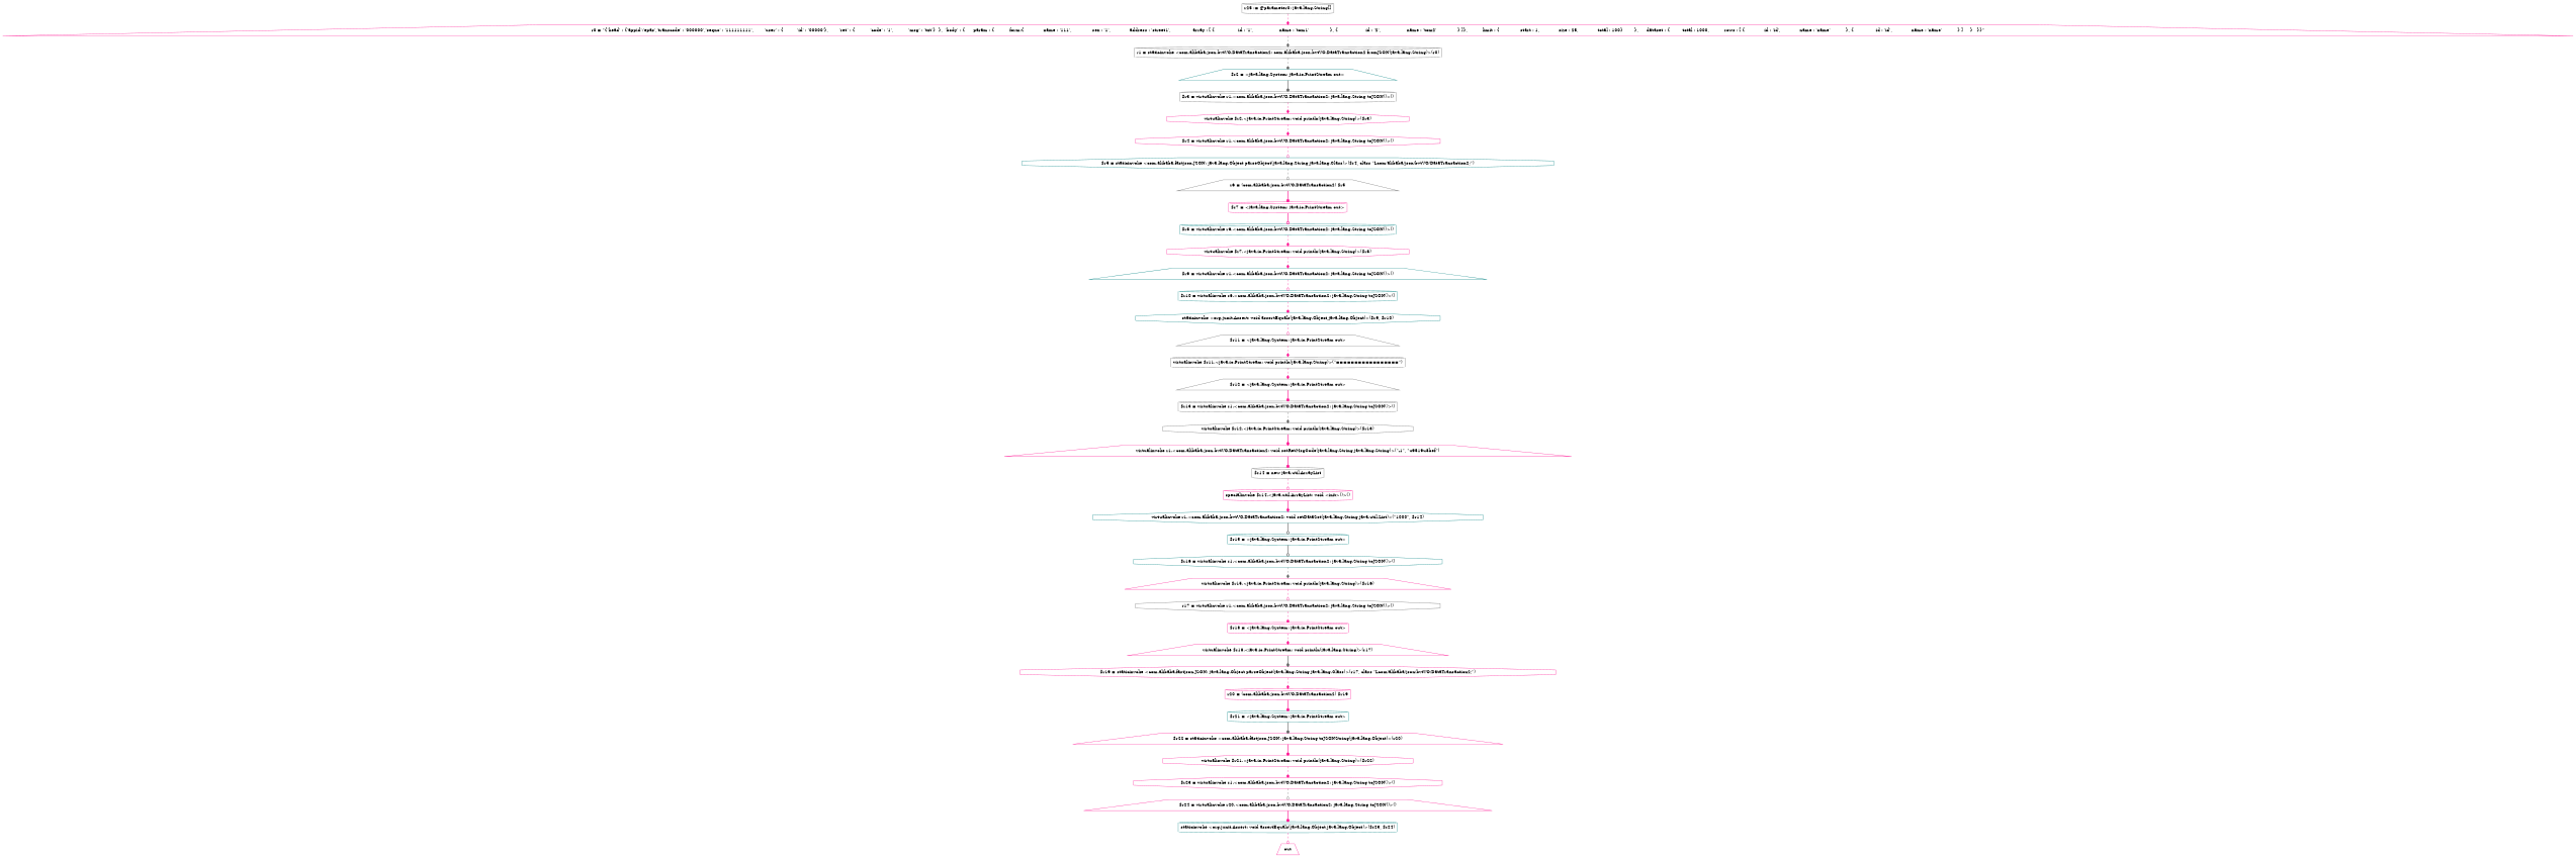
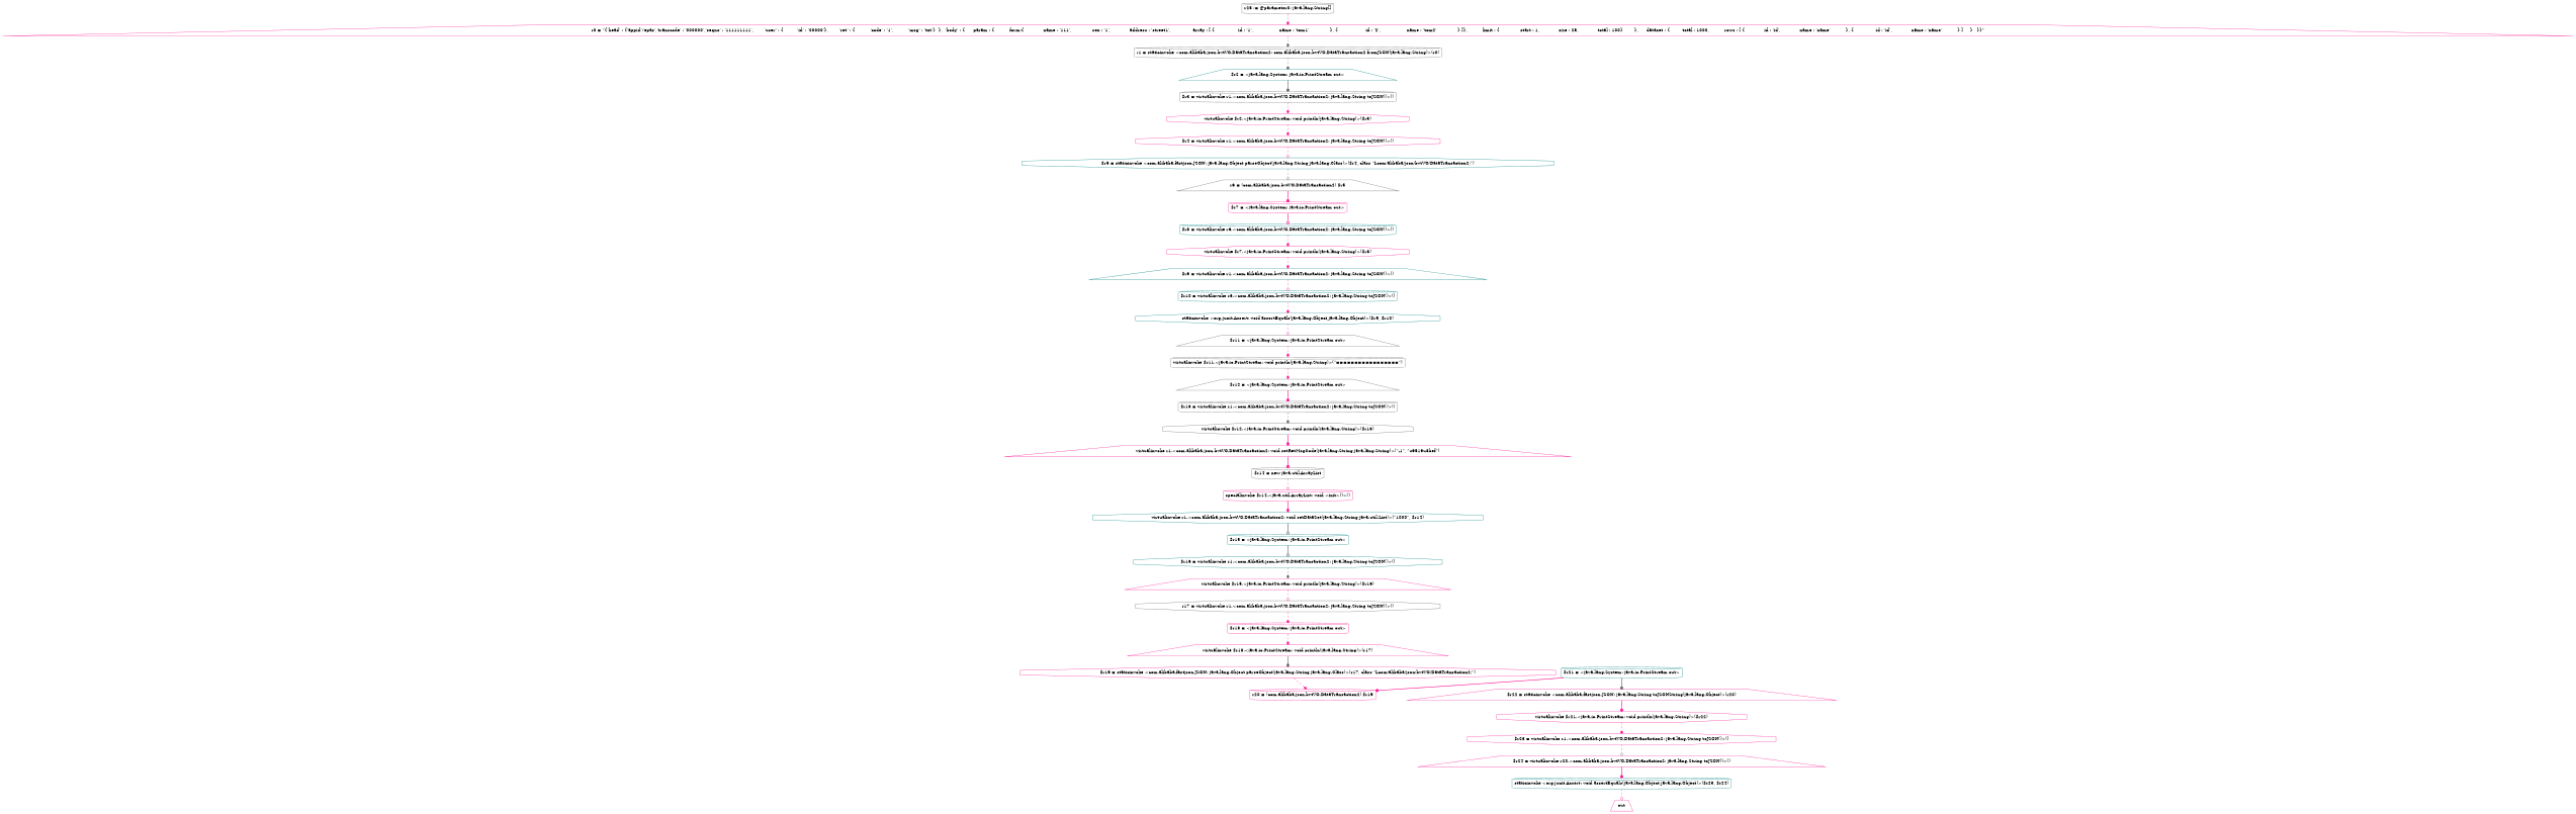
  digraph {
    node [color=deeppink shape=cylinder]
    edge [arrowhead=diamond color=deeppink style=dashed]
    "r25 := @parameter0: java.lang.String[]" [color=gray40]
    "r0 = \"{\'head\' : {\'appid\':\'epas\',\'transcode\' : \'000000\',\'seqno\' : \'111111111\',        \'user\' : {          \'id\' : \'00000\'},        \'ret\' : {           \'code\' : \'1\',           \'msg\' : \'txt\'}  },  \'body\' : {      param : {           form:{              name : \'111\',               sex : \'1\',              address : \'street1\',                array : [ {                 id : \'1\',                   name : \'tom1\'               }, {                    id : \'2\',                   name : \'tom2\'               } ]},           limit : {               start : 1,              size : 25,              total : 100}        },      dataset : {         total : 1000,           rows : [ {              id : \'id\',              name : \'name\'           }, {                id : \'id\',              name : \'name\'           } ]     }   }}\"" [shape=trapezium]
    "r1 = staticinvoke <com.alibaba.json.bvtVO.DataTransaction2: com.alibaba.json.bvtVO.DataTransaction2 fromJSON(java.lang.String)>(r0)" [color=gray40]
    "$r2 = <java.lang.System: java.io.PrintStream out>" [color=teal shape=trapezium]
    "$r3 = virtualinvoke r1.<com.alibaba.json.bvtVO.DataTransaction2: java.lang.String toJSON()>()" [color=gray40]
    "virtualinvoke $r2.<java.io.PrintStream: void println(java.lang.String)>($r3)" [shape=octagon]
    "$r4 = virtualinvoke r1.<com.alibaba.json.bvtVO.DataTransaction2: java.lang.String toJSON()>()" [shape=octagon]
    "$r5 = staticinvoke <com.alibaba.fastjson.JSON: java.lang.Object parseObject(java.lang.String,java.lang.Class)>($r4, class \"Lcom/alibaba/json/bvtVO/DataTransaction2;\")" [color=teal shape=octagon]
    "r6 = (com.alibaba.json.bvtVO.DataTransaction2) $r5" [color=gray40 shape=trapezium]
    "$r7 = <java.lang.System: java.io.PrintStream out>"
    "$r8 = virtualinvoke r6.<com.alibaba.json.bvtVO.DataTransaction2: java.lang.String toJSON()>()" [color=teal]
    "virtualinvoke $r7.<java.io.PrintStream: void println(java.lang.String)>($r8)" [shape=octagon]
    "$r9 = virtualinvoke r1.<com.alibaba.json.bvtVO.DataTransaction2: java.lang.String toJSON()>()" [color=teal shape=trapezium]
    "$r10 = virtualinvoke r6.<com.alibaba.json.bvtVO.DataTransaction2: java.lang.String toJSON()>()" [color=teal]
    "staticinvoke <org.junit.Assert: void assertEquals(java.lang.Object,java.lang.Object)>($r9, $r10)" [color=teal shape=octagon]
    "$r11 = <java.lang.System: java.io.PrintStream out>" [color=gray40 shape=trapezium]
    "virtualinvoke $r11.<java.io.PrintStream: void println(java.lang.String)>(\"=================\")" [color=gray40]
    "$r12 = <java.lang.System: java.io.PrintStream out>" [color=gray40 shape=trapezium]
    "$r13 = virtualinvoke r1.<com.alibaba.json.bvtVO.DataTransaction2: java.lang.String toJSON()>()" [color=gray40]
    "virtualinvoke $r12.<java.io.PrintStream: void println(java.lang.String)>($r13)" [color=gray40 shape=octagon]
    "virtualinvoke r1.<com.alibaba.json.bvtVO.DataTransaction2: void setRetMsgCode(java.lang.String,java.lang.String)>(\"-1\", \"\u9519\u8bef\")" [shape=trapezium]
    "$r14 = new java.util.ArrayList" [color=gray40]
    "specialinvoke $r14.<java.util.ArrayList: void <init>()>()"
    "virtualinvoke r1.<com.alibaba.json.bvtVO.DataTransaction2: void setDataSet(java.lang.String,java.util.List)>(\"1000\", $r14)" [color=teal shape=octagon]
    "$r15 = <java.lang.System: java.io.PrintStream out>" [color=teal]
    "$r16 = virtualinvoke r1.<com.alibaba.json.bvtVO.DataTransaction2: java.lang.String toJSON()>()" [color=teal shape=octagon]
    "virtualinvoke $r15.<java.io.PrintStream: void println(java.lang.String)>($r16)" [shape=trapezium]
    "r17 = virtualinvoke r1.<com.alibaba.json.bvtVO.DataTransaction2: java.lang.String toJSON()>()" [color=gray40 shape=octagon]
    "$r18 = <java.lang.System: java.io.PrintStream out>"
    "virtualinvoke $r18.<java.io.PrintStream: void println(java.lang.String)>(r17)" [shape=trapezium]
    "$r19 = staticinvoke <com.alibaba.fastjson.JSON: java.lang.Object parseObject(java.lang.String,java.lang.Class)>(r17, class \"Lcom/alibaba/json/bvtVO/DataTransaction2;\")" [shape=octagon]
    "r20 = (com.alibaba.json.bvtVO.DataTransaction2) $r19"
    "$r21 = <java.lang.System: java.io.PrintStream out>" [color=teal]
    "$r22 = staticinvoke <com.alibaba.fastjson.JSON: java.lang.String toJSONString(java.lang.Object)>(r20)" [shape=trapezium]
    "virtualinvoke $r21.<java.io.PrintStream: void println(java.lang.String)>($r22)" [shape=octagon]
    "$r23 = virtualinvoke r1.<com.alibaba.json.bvtVO.DataTransaction2: java.lang.String toJSON()>()" [shape=octagon]
    "$r24 = virtualinvoke r20.<com.alibaba.json.bvtVO.DataTransaction2: java.lang.String toJSON()>()" [shape=trapezium]
    "staticinvoke <org.junit.Assert: void assertEquals(java.lang.Object,java.lang.Object)>($r23, $r24)" [color=teal]
    n39 [label=out shape=trapezium]
    "r25 := @parameter0: java.lang.String[]" -> "r0 = \"{\'head\' : {\'appid\':\'epas\',\'transcode\' : \'000000\',\'seqno\' : \'111111111\',        \'user\' : {          \'id\' : \'00000\'},        \'ret\' : {           \'code\' : \'1\',           \'msg\' : \'txt\'}  },  \'body\' : {      param : {           form:{              name : \'111\',               sex : \'1\',              address : \'street1\',                array : [ {                 id : \'1\',                   name : \'tom1\'               }, {                    id : \'2\',                   name : \'tom2\'               } ]},           limit : {               start : 1,              size : 25,              total : 100}        },      dataset : {         total : 1000,           rows : [ {              id : \'id\',              name : \'name\'           }, {                id : \'id\',              name : \'name\'           } ]     }   }}\""
    "r0 = \"{\'head\' : {\'appid\':\'epas\',\'transcode\' : \'000000\',\'seqno\' : \'111111111\',        \'user\' : {          \'id\' : \'00000\'},        \'ret\' : {           \'code\' : \'1\',           \'msg\' : \'txt\'}  },  \'body\' : {      param : {           form:{              name : \'111\',               sex : \'1\',              address : \'street1\',                array : [ {                 id : \'1\',                   name : \'tom1\'               }, {                    id : \'2\',                   name : \'tom2\'               } ]},           limit : {               start : 1,              size : 25,              total : 100}        },      dataset : {         total : 1000,           rows : [ {              id : \'id\',              name : \'name\'           }, {                id : \'id\',              name : \'name\'           } ]     }   }}\"" -> "r1 = staticinvoke <com.alibaba.json.bvtVO.DataTransaction2: com.alibaba.json.bvtVO.DataTransaction2 fromJSON(java.lang.String)>(r0)" [color=gray40]
    "r1 = staticinvoke <com.alibaba.json.bvtVO.DataTransaction2: com.alibaba.json.bvtVO.DataTransaction2 fromJSON(java.lang.String)>(r0)" -> "$r2 = <java.lang.System: java.io.PrintStream out>" [arrowhead=dot color=gray40]
    "$r2 = <java.lang.System: java.io.PrintStream out>" -> "$r3 = virtualinvoke r1.<com.alibaba.json.bvtVO.DataTransaction2: java.lang.String toJSON()>()" [arrowhead=dot color=gray40 style=bold]
    "$r3 = virtualinvoke r1.<com.alibaba.json.bvtVO.DataTransaction2: java.lang.String toJSON()>()" -> "virtualinvoke $r2.<java.io.PrintStream: void println(java.lang.String)>($r3)"
    "virtualinvoke $r2.<java.io.PrintStream: void println(java.lang.String)>($r3)" -> "$r4 = virtualinvoke r1.<com.alibaba.json.bvtVO.DataTransaction2: java.lang.String toJSON()>()"
    "$r4 = virtualinvoke r1.<com.alibaba.json.bvtVO.DataTransaction2: java.lang.String toJSON()>()" -> "$r5 = staticinvoke <com.alibaba.fastjson.JSON: java.lang.Object parseObject(java.lang.String,java.lang.Class)>($r4, class \"Lcom/alibaba/json/bvtVO/DataTransaction2;\")" [arrowhead=odot]
    "$r5 = staticinvoke <com.alibaba.fastjson.JSON: java.lang.Object parseObject(java.lang.String,java.lang.Class)>($r4, class \"Lcom/alibaba/json/bvtVO/DataTransaction2;\")" -> "r6 = (com.alibaba.json.bvtVO.DataTransaction2) $r5" [arrowhead=odot color=gray40]
    "r6 = (com.alibaba.json.bvtVO.DataTransaction2) $r5" -> "$r7 = <java.lang.System: java.io.PrintStream out>" [arrowhead=dot style=bold]
    "$r7 = <java.lang.System: java.io.PrintStream out>" -> "$r8 = virtualinvoke r6.<com.alibaba.json.bvtVO.DataTransaction2: java.lang.String toJSON()>()" [arrowhead=odot style=bold]
    "$r8 = virtualinvoke r6.<com.alibaba.json.bvtVO.DataTransaction2: java.lang.String toJSON()>()" -> "virtualinvoke $r7.<java.io.PrintStream: void println(java.lang.String)>($r8)"
    "virtualinvoke $r7.<java.io.PrintStream: void println(java.lang.String)>($r8)" -> "$r9 = virtualinvoke r1.<com.alibaba.json.bvtVO.DataTransaction2: java.lang.String toJSON()>()"
    "$r9 = virtualinvoke r1.<com.alibaba.json.bvtVO.DataTransaction2: java.lang.String toJSON()>()" -> "$r10 = virtualinvoke r6.<com.alibaba.json.bvtVO.DataTransaction2: java.lang.String toJSON()>()" [arrowhead=odot]
    "$r10 = virtualinvoke r6.<com.alibaba.json.bvtVO.DataTransaction2: java.lang.String toJSON()>()" -> "staticinvoke <org.junit.Assert: void assertEquals(java.lang.Object,java.lang.Object)>($r9, $r10)" [arrowhead=dot]
    "staticinvoke <org.junit.Assert: void assertEquals(java.lang.Object,java.lang.Object)>($r9, $r10)" -> "$r11 = <java.lang.System: java.io.PrintStream out>" [arrowhead=odot]
    "$r11 = <java.lang.System: java.io.PrintStream out>" -> "virtualinvoke $r11.<java.io.PrintStream: void println(java.lang.String)>(\"=================\")"
    "virtualinvoke $r11.<java.io.PrintStream: void println(java.lang.String)>(\"=================\")" -> "$r12 = <java.lang.System: java.io.PrintStream out>"
    "$r12 = <java.lang.System: java.io.PrintStream out>" -> "$r13 = virtualinvoke r1.<com.alibaba.json.bvtVO.DataTransaction2: java.lang.String toJSON()>()" [arrowhead=dot style=bold]
    "$r13 = virtualinvoke r1.<com.alibaba.json.bvtVO.DataTransaction2: java.lang.String toJSON()>()" -> "virtualinvoke $r12.<java.io.PrintStream: void println(java.lang.String)>($r13)" [color=gray40]
    "virtualinvoke $r12.<java.io.PrintStream: void println(java.lang.String)>($r13)" -> "virtualinvoke r1.<com.alibaba.json.bvtVO.DataTransaction2: void setRetMsgCode(java.lang.String,java.lang.String)>(\"-1\", \"\u9519\u8bef\")" [style=bold]
    "virtualinvoke r1.<com.alibaba.json.bvtVO.DataTransaction2: void setRetMsgCode(java.lang.String,java.lang.String)>(\"-1\", \"\u9519\u8bef\")" -> "$r14 = new java.util.ArrayList" [arrowhead=dot style=bold]
    "$r14 = new java.util.ArrayList" -> "specialinvoke $r14.<java.util.ArrayList: void <init>()>()" [arrowhead=odot]
    "specialinvoke $r14.<java.util.ArrayList: void <init>()>()" -> "virtualinvoke r1.<com.alibaba.json.bvtVO.DataTransaction2: void setDataSet(java.lang.String,java.util.List)>(\"1000\", $r14)" [style=bold]
    "virtualinvoke r1.<com.alibaba.json.bvtVO.DataTransaction2: void setDataSet(java.lang.String,java.util.List)>(\"1000\", $r14)" -> "$r15 = <java.lang.System: java.io.PrintStream out>" [arrowhead=odot color=gray40 style=bold]
    "$r15 = <java.lang.System: java.io.PrintStream out>" -> "$r16 = virtualinvoke r1.<com.alibaba.json.bvtVO.DataTransaction2: java.lang.String toJSON()>()" [arrowhead=odot color=gray40 style=bold]
    "$r16 = virtualinvoke r1.<com.alibaba.json.bvtVO.DataTransaction2: java.lang.String toJSON()>()" -> "virtualinvoke $r15.<java.io.PrintStream: void println(java.lang.String)>($r16)" [color=gray40]
    "virtualinvoke $r15.<java.io.PrintStream: void println(java.lang.String)>($r16)" -> "r17 = virtualinvoke r1.<com.alibaba.json.bvtVO.DataTransaction2: java.lang.String toJSON()>()" [arrowhead=odot]
    "r17 = virtualinvoke r1.<com.alibaba.json.bvtVO.DataTransaction2: java.lang.String toJSON()>()" -> "$r18 = <java.lang.System: java.io.PrintStream out>" [arrowhead=dot]
    "$r18 = <java.lang.System: java.io.PrintStream out>" -> "virtualinvoke $r18.<java.io.PrintStream: void println(java.lang.String)>(r17)"
    "virtualinvoke $r18.<java.io.PrintStream: void println(java.lang.String)>(r17)" -> "$r19 = staticinvoke <com.alibaba.fastjson.JSON: java.lang.Object parseObject(java.lang.String,java.lang.Class)>(r17, class \"Lcom/alibaba/json/bvtVO/DataTransaction2;\")" [color=gray40 style=bold]
    "$r19 = staticinvoke <com.alibaba.fastjson.JSON: java.lang.Object parseObject(java.lang.String,java.lang.Class)>(r17, class \"Lcom/alibaba/json/bvtVO/DataTransaction2;\")" -> "r20 = (com.alibaba.json.bvtVO.DataTransaction2) $r19"
-   "r20 = (com.alibaba.json.bvtVO.DataTransaction2) $r19" -> "$r21 = <java.lang.System: java.io.PrintStream out>" [arrowhead=dot style=bold]
+   "$r21 = <java.lang.System: java.io.PrintStream out>" -> "r20 = (com.alibaba.json.bvtVO.DataTransaction2) $r19" [arrowhead=dot style=bold]
    "$r21 = <java.lang.System: java.io.PrintStream out>" -> "$r22 = staticinvoke <com.alibaba.fastjson.JSON: java.lang.String toJSONString(java.lang.Object)>(r20)" [arrowhead=dot color=gray40 style=bold]
    "$r22 = staticinvoke <com.alibaba.fastjson.JSON: java.lang.String toJSONString(java.lang.Object)>(r20)" -> "virtualinvoke $r21.<java.io.PrintStream: void println(java.lang.String)>($r22)" [arrowhead=dot style=bold]
    "virtualinvoke $r21.<java.io.PrintStream: void println(java.lang.String)>($r22)" -> "$r23 = virtualinvoke r1.<com.alibaba.json.bvtVO.DataTransaction2: java.lang.String toJSON()>()" [arrowhead=dot]
    "$r23 = virtualinvoke r1.<com.alibaba.json.bvtVO.DataTransaction2: java.lang.String toJSON()>()" -> "$r24 = virtualinvoke r20.<com.alibaba.json.bvtVO.DataTransaction2: java.lang.String toJSON()>()" [arrowhead=odot color=gray40]
    "$r24 = virtualinvoke r20.<com.alibaba.json.bvtVO.DataTransaction2: java.lang.String toJSON()>()" -> "staticinvoke <org.junit.Assert: void assertEquals(java.lang.Object,java.lang.Object)>($r23, $r24)" [arrowhead=dot style=bold]
    "staticinvoke <org.junit.Assert: void assertEquals(java.lang.Object,java.lang.Object)>($r23, $r24)" -> n39 [arrowhead=odot]
  }
